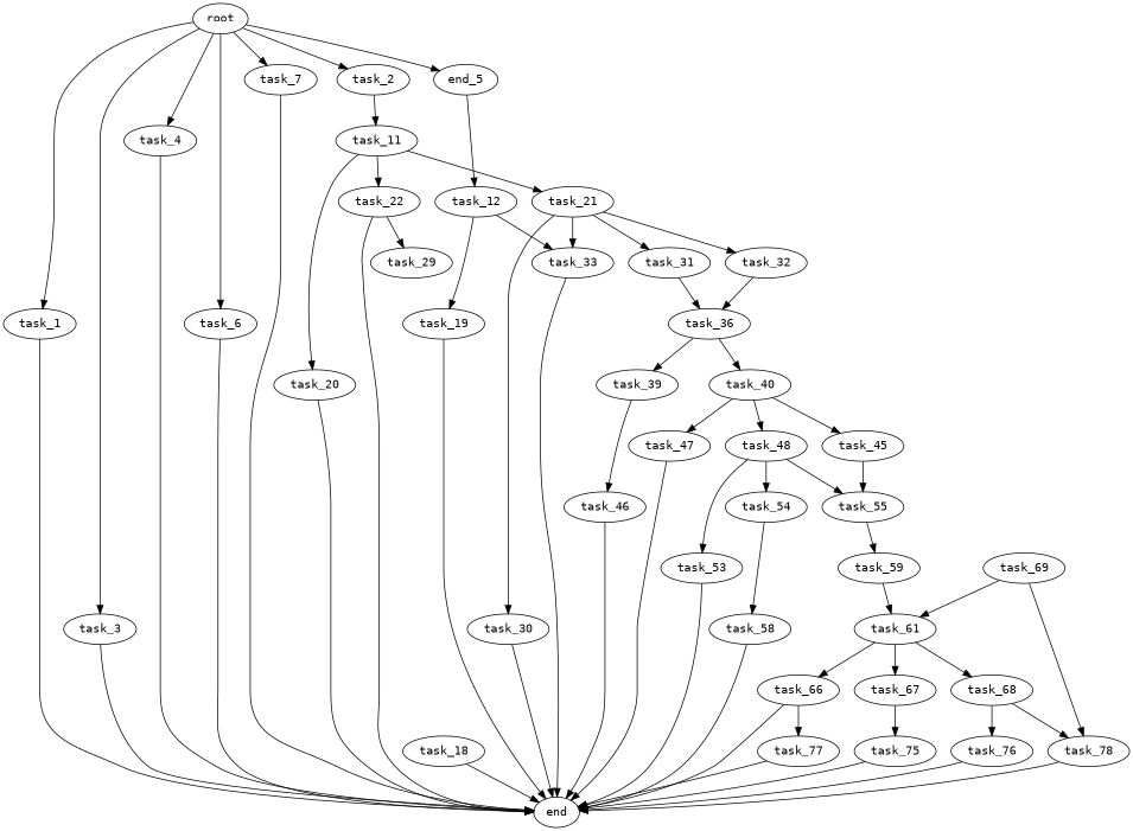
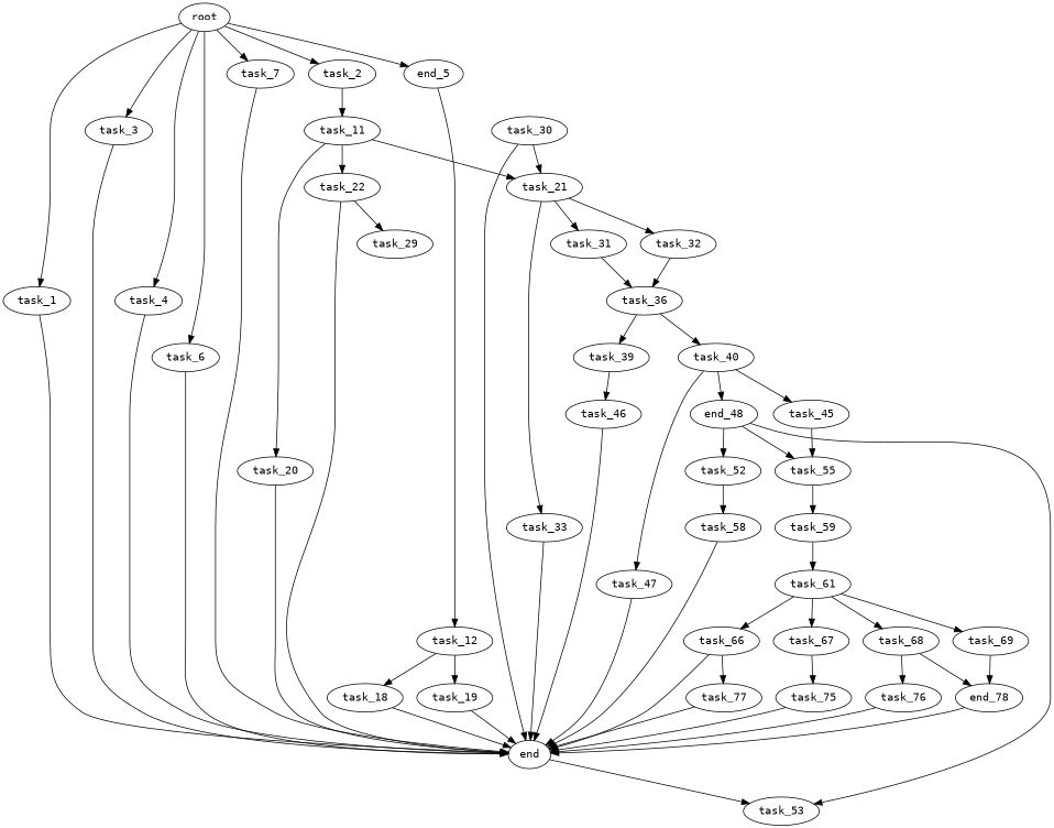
  digraph {
    fontname="DejaVu Sans Mono"
    node [fontname="DejaVu Sans Mono"]
    edge [fontname="DejaVu Sans Mono"]
    root
    task_1
    task_2
    task_3
    task_4
    n6 [label=end_5]
    task_6
    task_7
    end
    task_11
    task_12
    task_20
    task_21
    task_22
    task_18
    task_19
    task_30
    task_31
    task_32
    task_33
    task_29
    task_36
    task_39
    task_40
    task_46
    task_45
    task_47
-   task_48
+   task_48 [label=end_48]
    task_55
    task_53
-   task_54
+   task_54 [label=task_52]
    task_59
    task_58
    task_61
    task_66
    task_67
    task_68
    task_69
    task_77
    task_75
    task_76
-   task_78
+   task_78 [label=end_78]
    root -> task_1
    root -> task_2
    root -> task_3
    root -> task_4
    root -> n6
    root -> task_6
    root -> task_7
    task_1 -> end
    task_2 -> task_11
    task_3 -> end
    task_4 -> end
    n6 -> task_12
    task_6 -> end
    task_7 -> end
    task_11 -> task_20
    task_11 -> task_21
    task_11 -> task_22
-   task_12 -> task_33
+   task_12 -> task_18
    task_12 -> task_19
    task_20 -> end
-   task_21 -> task_30
+   task_30 -> task_21
    task_21 -> task_31
    task_21 -> task_32
    task_21 -> task_33
    task_22 -> end
    task_22 -> task_29
    task_18 -> end
    task_19 -> end
    task_30 -> end
    task_31 -> task_36
    task_32 -> task_36
    task_33 -> end
    task_36 -> task_39
    task_36 -> task_40
    task_39 -> task_46
    task_40 -> task_45
    task_40 -> task_47
    task_40 -> task_48
    task_46 -> end
    task_45 -> task_55
    task_47 -> end
    task_48 -> task_55
    task_48 -> task_53
    task_48 -> task_54
    task_55 -> task_59
-   task_53 -> end
+   end -> task_53
    task_54 -> task_58
    task_59 -> task_61
    task_58 -> end
    task_61 -> task_66
    task_61 -> task_67
    task_61 -> task_68
-   task_69 -> task_61
+   task_61 -> task_69
    task_66 -> end
    task_66 -> task_77
    task_67 -> task_75
    task_68 -> task_76
    task_68 -> task_78
    task_69 -> task_78
    task_77 -> end
    task_75 -> end
    task_76 -> end
    task_78 -> end
  }
